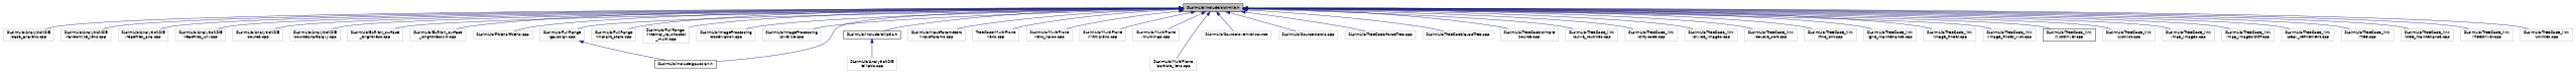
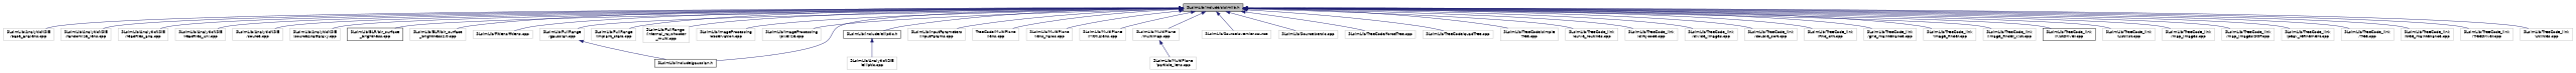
  digraph {
    node [color=grey75 fillcolor=white fontname=Helvetica fontsize=10 shape=record style=filled]
    edge [color=midnightblue dir=back fontname=Helvetica fontsize=10 labelfontname=Helvetica labelfontsize=10 style=solid]
    n1 [color=black fillcolor=grey75 fontcolor=black height=0.2 label="SLsimLib/include/slsimlib.h" width=0.4]
    n2 [height=0.2 label="SLsimLib/AnalyticNSIE\l/base_analens.cpp" width=0.4]
    n3 [height=0.2 label="SLsimLib/AnalyticNSIE\l/randomize_lens.cpp" width=0.4]
    n4 [height=0.2 label="SLsimLib/AnalyticNSIE\l/readfiles_ana.cpp" width=0.4]
    n5 [height=0.2 label="SLsimLib/AnalyticNSIE\l/readfiles_uni.cpp" width=0.4]
    n6 [height=0.2 label="SLsimLib/AnalyticNSIE\l/source.cpp" width=0.4]
    n7 [height=0.2 label="SLsimLib/AnalyticNSIE\l/sourceAnaGalaxy.cpp" width=0.4]
-   n8 [height=0.2 label="SLsimLib/BLR/blr_surface\l_brightness.cpp" width=0.4]
+   n8 [color=black height=0.2 label="SLsimLib/BLR/blr_surface\l_brightness.cpp" width=0.4]
    n9 [height=0.2 label="SLsimLib/BLR/blr_surface\l_brightness2.0.cpp" width=0.4]
    n10 [height=0.2 label="SLsimLib/Fitlens/fitlens.cpp" width=0.4]
    n11 [height=0.2 label="SLsimLib/FullRange\l/gaussian.cpp" width=0.4]
    n12 [height=0.2 label="SLsimLib/FullRange\l/implant_stars.cpp" width=0.4]
    n13 [height=0.2 label="SLsimLib/FullRange\l/internal_rayshooter\l_multi.cpp" width=0.4]
    n14 [height=0.2 label="SLsimLib/ImageProcessing\l/observation.cpp" width=0.4]
    n15 [height=0.2 label="SLsimLib/ImageProcessing\l/pixelize.cpp" width=0.4]
    n16 [color=black height=0.2 label="SLsimLib/include/elliptic.h" width=0.4]
    n17 [color=black height=0.2 label="SLsimLib/include/gaussian.h" width=0.4]
    n18 [height=0.2 label="SLsimLib/InputParameters\l/InputParams.cpp" width=0.4]
    n19 [height=0.2 label="TreeCode/MultiPlane\l/lens.cpp" width=0.4]
    n20 [height=0.2 label="SLsimLib/MultiPlane\l/lens_halos.cpp" width=0.4]
    n21 [height=0.2 label="SLsimLib/MultiPlane\l/MOKAlens.cpp" width=0.4]
    n22 [height=0.2 label="SLsimLib/MultiPlane\l/multimap.cpp" width=0.4]
    n23 [height=0.2 label="SLsimLib/MultiPlane\l/particle_lens.cpp" width=0.4]
    n24 [height=0.2 label="SLsimLib/Source/overzier.source" width=0.4]
    n25 [height=0.2 label="SLsimLib/Source/sersic.cpp" width=0.4]
    n26 [height=0.2 label="SLsimLib/TreeCode/forceTree.cpp" width=0.4]
    n27 [height=0.2 label="SLsimLib/TreeCode/quadTree.cpp" width=0.4]
-   n28 [height=0.2 label="SLsimLib/TreeCode/simple\lSource.cpp" width=0.4]
+   n28 [height=0.2 label="SLsimLib/TreeCode/simple\lTree.cpp" width=0.4]
    n29 [height=0.2 label="SLsimLib/TreeCode_link\l/curve_routines.cpp" width=0.4]
    n30 [height=0.2 label="SLsimLib/TreeCode_link\l/dirtycode.cpp" width=0.4]
    n31 [height=0.2 label="SLsimLib/TreeCode_link\l/divide_images.cpp" width=0.4]
    n32 [height=0.2 label="SLsimLib/TreeCode_link\l/double_sort.cpp" width=0.4]
    n33 [height=0.2 label="SLsimLib/TreeCode_link\l/find_crit.cpp" width=0.4]
    n34 [height=0.2 label="SLsimLib/TreeCode_link\l/grid_maintenance.cpp" width=0.4]
    n35 [height=0.2 label="SLsimLib/TreeCode_link\l/image_finder.cpp" width=0.4]
    n36 [height=0.2 label="SLsimLib/TreeCode_link\l/image_finder_kist.cpp" width=0.4]
    n37 [color=black height=0.2 label="SLsimLib/TreeCode_link\l/KistDriver.cpp" width=0.4]
    n38 [height=0.2 label="SLsimLib/TreeCode_link\l/List/list.cpp" width=0.4]
    n39 [height=0.2 label="SLsimLib/TreeCode_link\l/map_images.cpp" width=0.4]
    n40 [height=0.2 label="SLsimLib/TreeCode_link\l/map_imagesISOP.cpp" width=0.4]
    n41 [height=0.2 label="SLsimLib/TreeCode_link\l/peak_refinement.cpp" width=0.4]
    n42 [height=0.2 label="SLsimLib/TreeCode_link\l/Tree.cpp" width=0.4]
    n43 [height=0.2 label="SLsimLib/TreeCode_link\l/tree_maintenance.cpp" width=0.4]
    n44 [height=0.2 label="SLsimLib/TreeCode_link\l/TreeDriver.cpp" width=0.4]
    n45 [height=0.2 label="SLsimLib/TreeCode_link\l/utilities.cpp" width=0.4]
    n46 [height=0.2 label="SLsimLib/AnalyticNSIE\l/elliptic.cpp" width=0.4]
    n1 -> n2
    n1 -> n3
    n1 -> n4
    n1 -> n5
    n1 -> n6
    n1 -> n7
    n1 -> n8
    n1 -> n9
    n1 -> n10
    n1 -> n11
    n1 -> n12
    n1 -> n13
    n1 -> n14
    n1 -> n15
    n1 -> n16
    n1 -> n17
    n1 -> n18
    n1 -> n19
    n1 -> n20
    n1 -> n21
    n1 -> n22
-   n1 -> n23
+   n22 -> n23
    n1 -> n24
    n1 -> n25
    n1 -> n26
    n1 -> n27
    n1 -> n28
    n1 -> n29
    n1 -> n30
    n1 -> n31
    n1 -> n32
    n1 -> n33
    n1 -> n34
    n1 -> n35
    n1 -> n36
    n1 -> n37
    n1 -> n38
    n1 -> n39
    n1 -> n40
    n1 -> n41
    n1 -> n42
    n1 -> n43
    n1 -> n44
    n1 -> n45
    n11 -> n17
    n16 -> n46
  }
